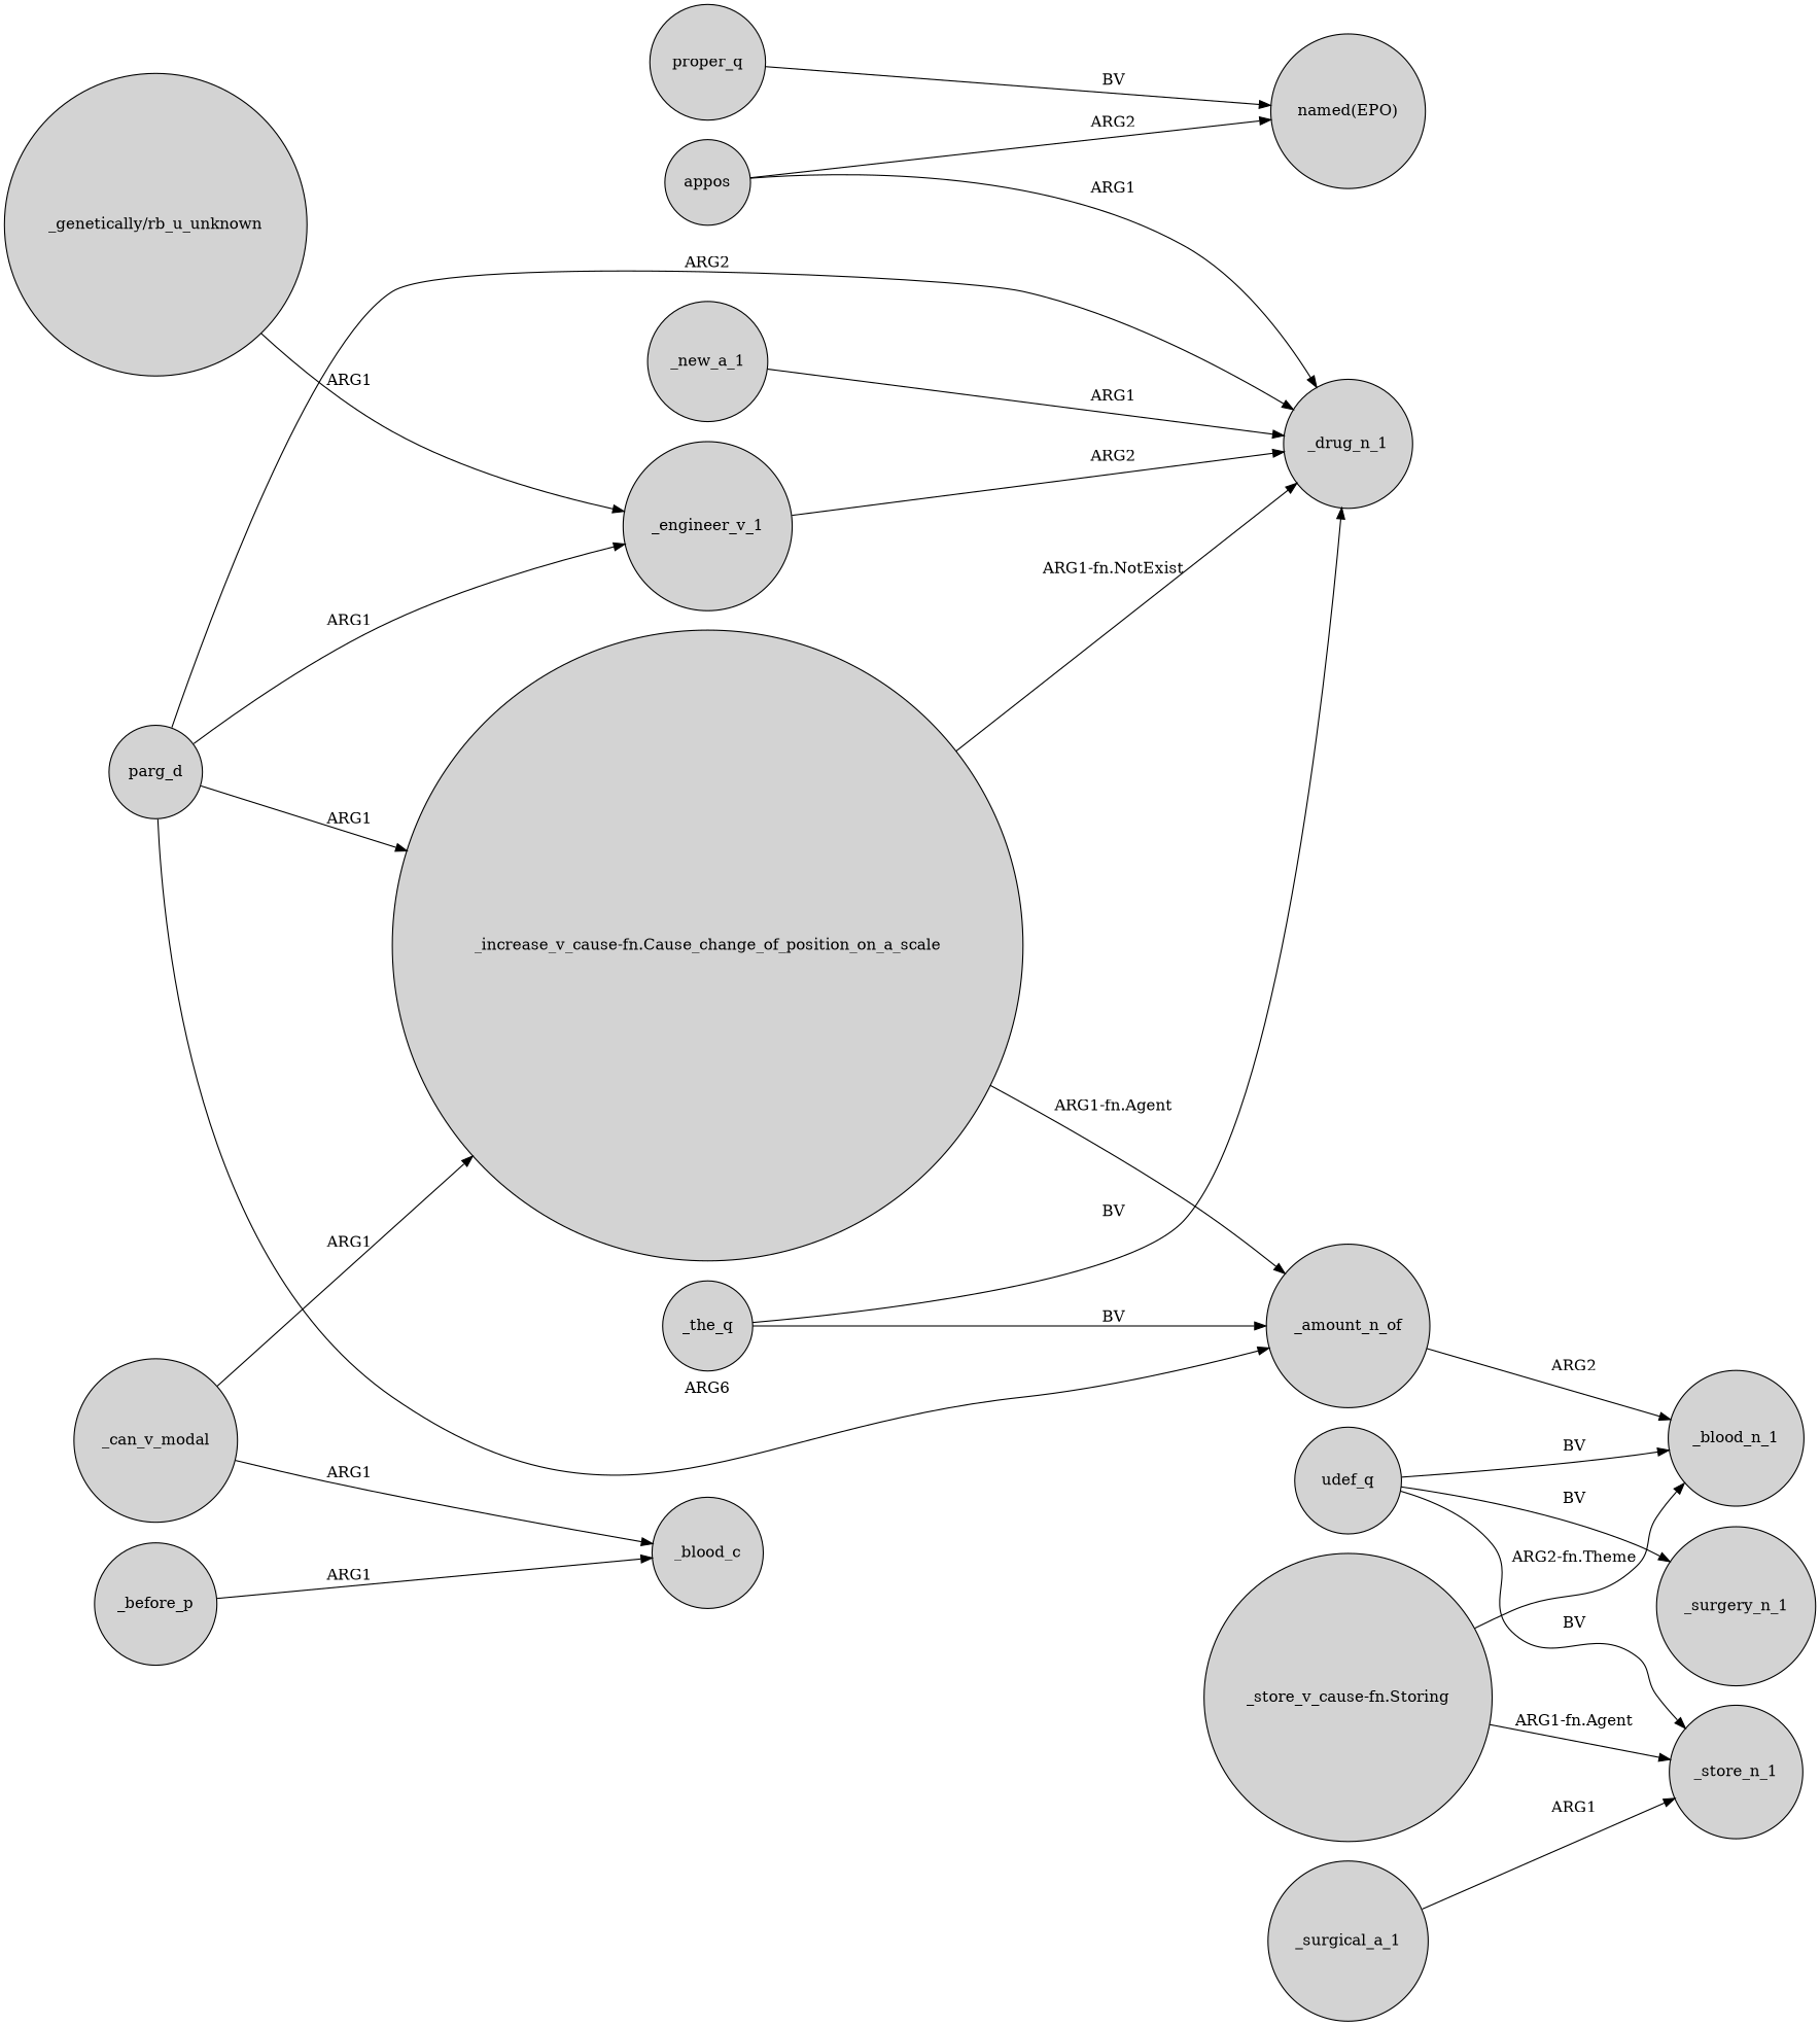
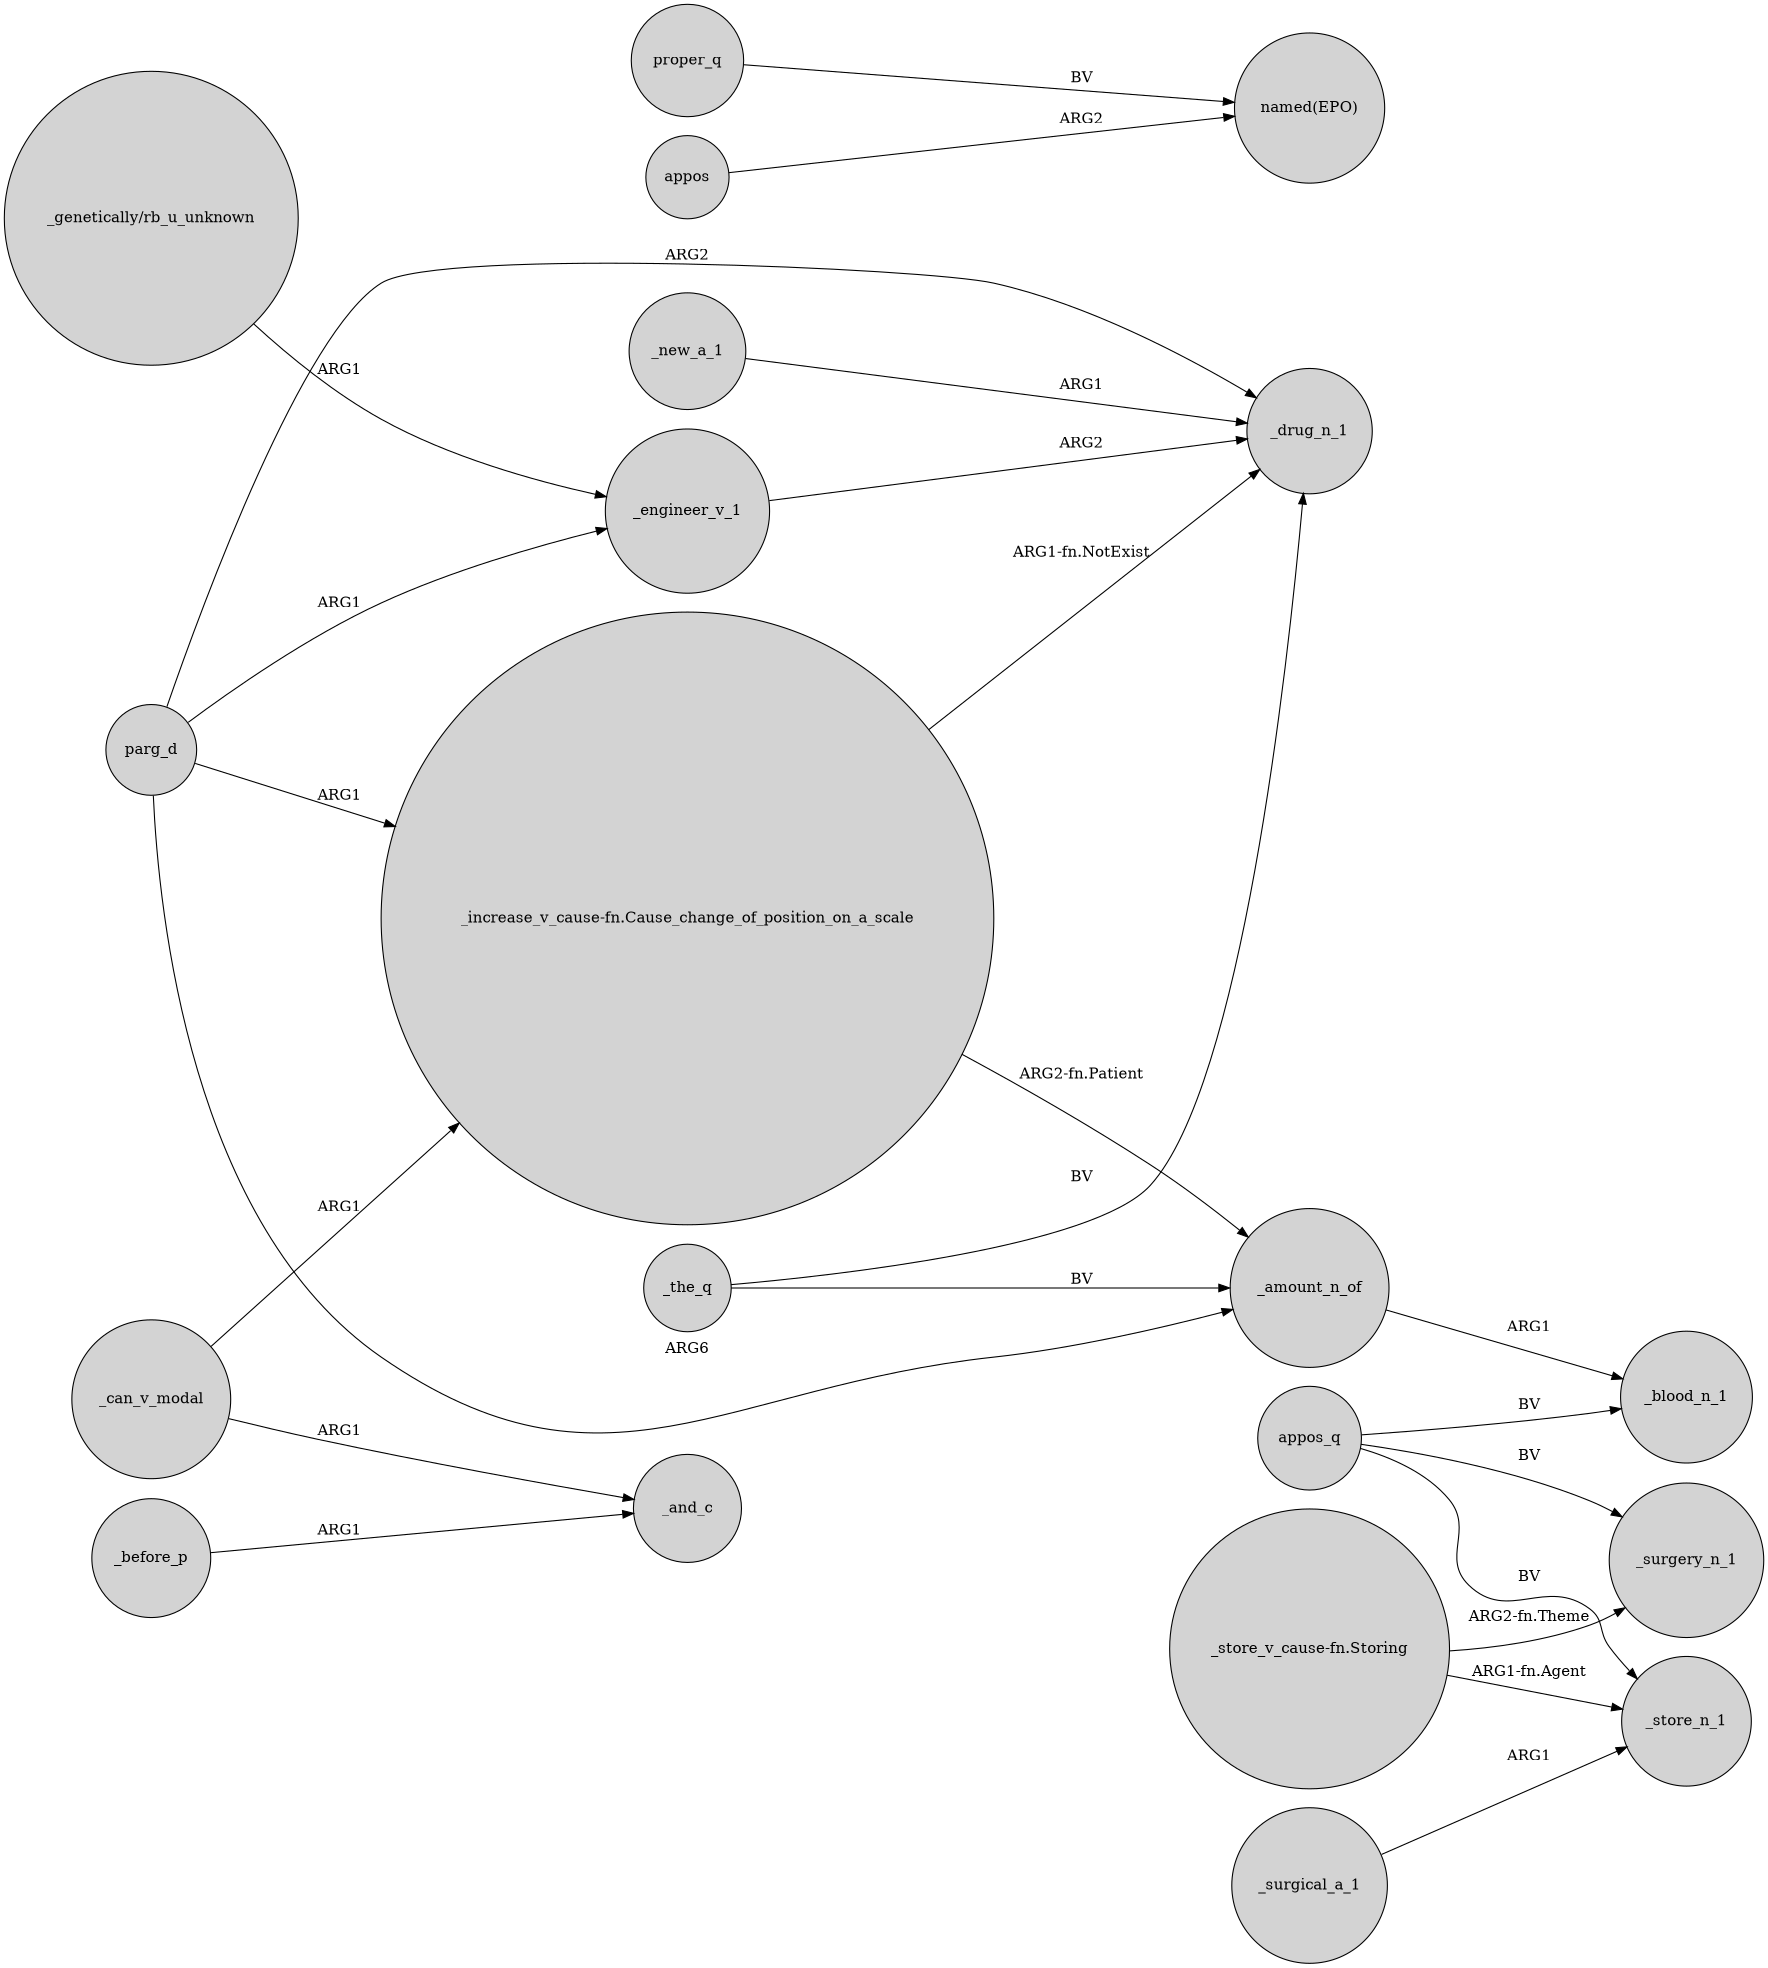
  digraph {
    rankdir=LR
    node [shape=circle style=filled]
    "_genetically/rb_u_unknown"
    _engineer_v_1
    _drug_n_1
    n4 [label=_store_n_1]
    _before_p
-   _and_c [label=_blood_c]
+   _and_c
    appos
    "named(EPO)"
    _amount_n_of
    _blood_n_1
-   udef_q
+   udef_q [label=appos_q]
    _surgery_n_1
    _the_q
    _new_a_1
    "_store_v_cause-fn.Storing"
    parg_d
    "_increase_v_cause-fn.Cause_change_of_position_on_a_scale"
    _can_v_modal
    proper_q
    _surgical_a_1
    "_genetically/rb_u_unknown" -> _engineer_v_1 [label=ARG1]
    _engineer_v_1 -> _drug_n_1 [label=ARG2]
    _before_p -> _and_c [label=ARG1]
-   appos -> _drug_n_1 [label=ARG1]
    appos -> "named(EPO)" [label=ARG2]
-   _amount_n_of -> _blood_n_1 [label=ARG2]
+   _amount_n_of -> _blood_n_1 [label=ARG1]
    udef_q -> n4 [label=BV]
    udef_q -> _blood_n_1 [label=BV]
    udef_q -> _surgery_n_1 [label=BV]
    _the_q -> _drug_n_1 [label=BV]
    _the_q -> _amount_n_of [label=BV]
    _new_a_1 -> _drug_n_1 [label=ARG1]
    "_store_v_cause-fn.Storing" -> n4 [label="ARG1-fn.Agent"]
-   "_store_v_cause-fn.Storing" -> _blood_n_1 [label="ARG2-fn.Theme"]
+   "_store_v_cause-fn.Storing" -> _surgery_n_1 [label="ARG2-fn.Theme"]
    parg_d -> _engineer_v_1 [label=ARG1]
    parg_d -> _drug_n_1 [label=ARG2]
    parg_d -> _amount_n_of [label=ARG6]
    parg_d -> "_increase_v_cause-fn.Cause_change_of_position_on_a_scale" [label=ARG1]
    "_increase_v_cause-fn.Cause_change_of_position_on_a_scale" -> _drug_n_1 [label="ARG1-fn.NotExist"]
-   "_increase_v_cause-fn.Cause_change_of_position_on_a_scale" -> _amount_n_of [label="ARG1-fn.Agent"]
+   "_increase_v_cause-fn.Cause_change_of_position_on_a_scale" -> _amount_n_of [label="ARG2-fn.Patient"]
    _can_v_modal -> _and_c [label=ARG1]
    _can_v_modal -> "_increase_v_cause-fn.Cause_change_of_position_on_a_scale" [label=ARG1]
    proper_q -> "named(EPO)" [label=BV]
    _surgical_a_1 -> n4 [label=ARG1]
  }
